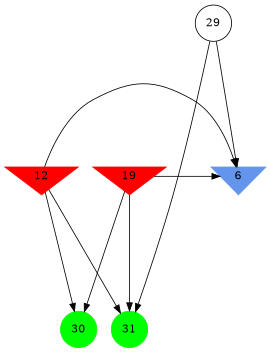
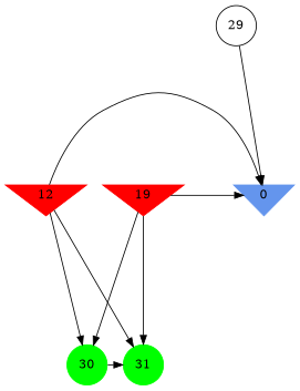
  digraph {
    ranksep=2.0
    node [color=red shape=invtriangle style=filled]
-   6 [color=cornflowerblue]
+   6 [color=cornflowerblue label=0]
    12
    19
    29 [color=black shape=circle style=""]
    30 [color=green shape=circle]
    31 [color=green shape=circle]
    subgraph sub_1 {
      rank=same
      6
      12
      19
    }
    subgraph sub_2 {
      rank=same
      29
    }
    subgraph sub_3 {
      rank=same
      30
      31
    }
    12 -> 6
    12 -> 30
    12 -> 31
    19 -> 6
    19 -> 30
    19 -> 31
    29 -> 6
-   29 -> 31
+   30 -> 31
  }
